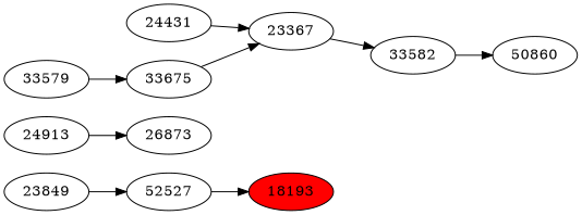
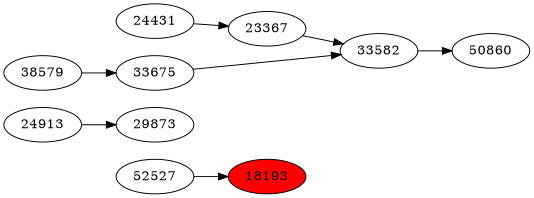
  strict digraph {
    rankdir=LR
    n1 [fillcolor=red label=18193 style=filled]
    n2 [label=52527]
-   n3 [label=23849]
-   n4 [label=26873]
+   n4 [label=29873]
    n5 [label=24913]
    n6 [label=50860]
    n7 [label=33582]
    n8 [label=33675]
-   n9 [label=33579]
+   n9 [label=38579]
    n10 [label=23367]
    n11 [label=24431]
    n2 -> n1
-   n3 -> n2
    n5 -> n4
    n7 -> n6
-   n8 -> n10
+   n8 -> n7
    n9 -> n8
    n10 -> n7
    n11 -> n10
  }
